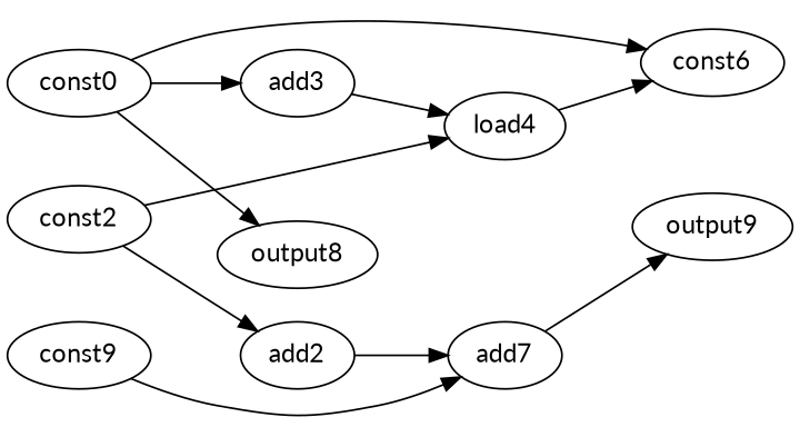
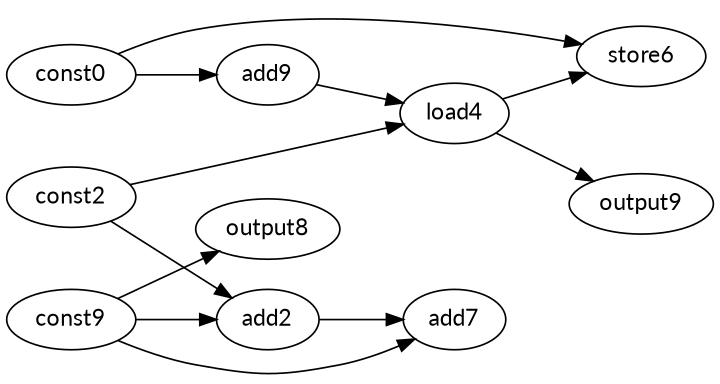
  digraph {
    fontname=Lato
    rankdir=LR
    node [fontname=Lato opcode=add]
    edge [fontname=Lato operand=0]
-   add3
+   add3 [label=add9]
    const0 [opcode=const]
-   store6 [opcode=store label=const6]
+   store6 [opcode=store]
    output8 [opcode=output]
    load4 [opcode=load]
    n6 [label=const9 opcode=const]
    n7 [label=add2]
    add7
    output9 [opcode=output]
    const2 [opcode=const]
    add3 -> load4
    const0 -> add3
    const0 -> store6
-   const0 -> output8
+   n6 -> output8
    load4 -> store6 [operand=1]
+   n6 -> n7
    n6 -> add7
    n7 -> add7 [operand=1]
-   add7 -> output9
+   load4 -> output9
    const2 -> load4 [operand=1]
    const2 -> n7 [operand=1]
  }
